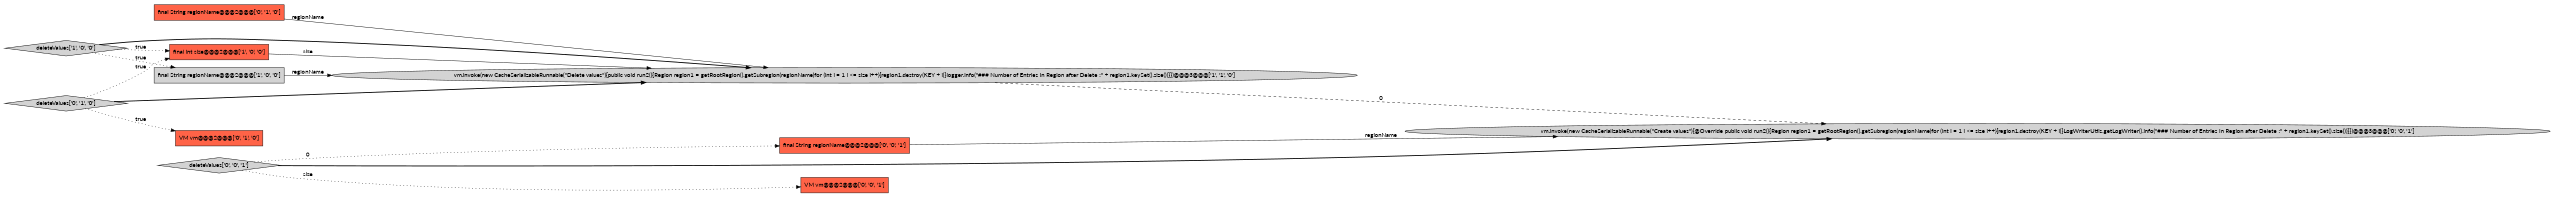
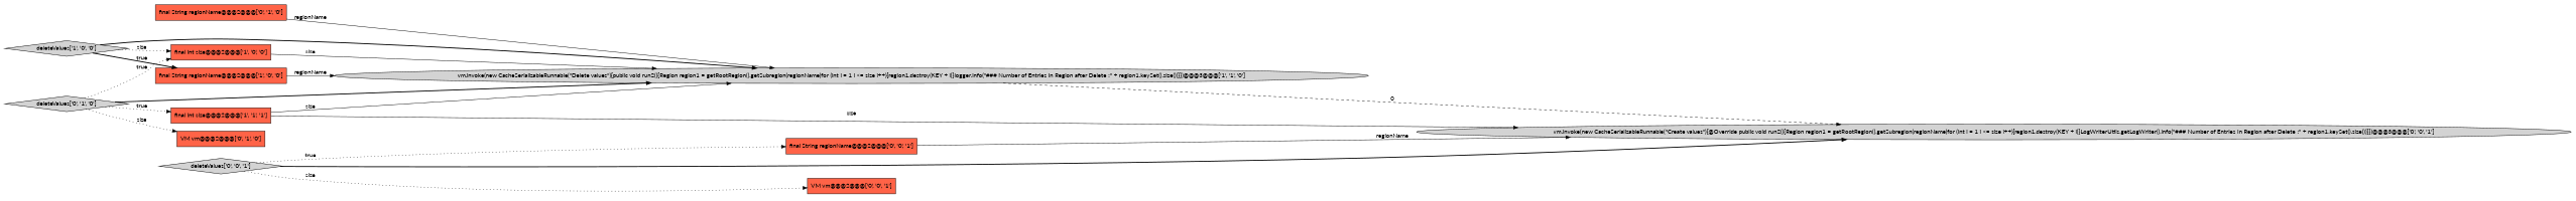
  digraph {
    fontname=Lato
    rankdir=LR
    node [fillcolor=tomato fontname=Lato shape=box style=filled]
    edge [fontname=Lato style=dotted]
    n1 [fillcolor=lightgray label="vm.invoke(new CacheSerializableRunnable(\"Create values\"){@Override public void run2(){Region region1 = getRootRegion().getSubregion(regionName)for (int i = 1 i <= size i++){region1.destroy(KEY + i)}LogWriterUtils.getLogWriter().info(\"### Number of Entries In Region after Delete :\" + region1.keySet().size())}})@@@3@@@['0', '0', '1']" shape=ellipse]
    n2 [label="VM vm@@@2@@@['0', '1', '0']"]
    n3 [label="final String regionName@@@2@@@['0', '1', '0']"]
    n4 [fillcolor=lightgray label="vm.invoke(new CacheSerializableRunnable(\"Delete values\"){public void run2(){Region region1 = getRootRegion().getSubregion(regionName)for (int i = 1 i <= size i++){region1.destroy(KEY + i)}logger.info(\"### Number of Entries In Region after Delete :\" + region1.keySet().size())}})@@@3@@@['1', '1', '0']" shape=ellipse]
+   n5 [label="final int size@@@2@@@['1', '1', '1']"]
    n6 [label="VM vm@@@2@@@['0', '0', '1']"]
    n7 [fillcolor=lightgray label="deleteValues['1', '0', '0']" shape=diamond]
    n8 [label="final int size@@@2@@@['1', '0', '0']"]
-   n9 [fillcolor=lightgray label="final String regionName@@@2@@@['1', '0', '0']"]
+   n9 [label="final String regionName@@@2@@@['1', '0', '0']"]
    n10 [label="final String regionName@@@2@@@['0', '0', '1']"]
    n11 [fillcolor=lightgray label="deleteValues['0', '0', '1']" shape=diamond]
    n12 [fillcolor=lightgray label="deleteValues['0', '1', '0']" shape=diamond]
    n3 -> n4 [label=regionName style=solid]
    n4 -> n1 [label=0 style=dashed]
+   n5 -> n1 [label=size style=solid]
+   n5 -> n4 [label=size style=solid]
    n7 -> n4 [style=bold]
-   n7 -> n8 [label=true]
-   n7 -> n9 [label=true]
+   n7 -> n8 [label=size]
+   n7 -> n9 [label=true style=bold]
    n8 -> n4 [label=size style=solid]
    n9 -> n4 [label=regionName style=solid]
    n10 -> n1 [label=regionName style=solid]
    n11 -> n1 [style=bold]
    n11 -> n6 [label=size]
-   n11 -> n10 [label=0]
-   n12 -> n2 [label=true]
+   n11 -> n10 [label=true]
+   n12 -> n2 [label=size]
    n12 -> n4 [style=bold]
+   n12 -> n5 [label=true]
    n12 -> n8 [label=true]
  }
